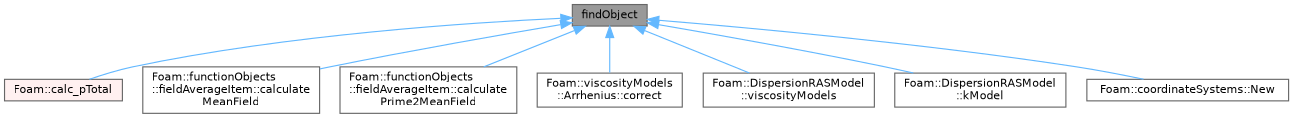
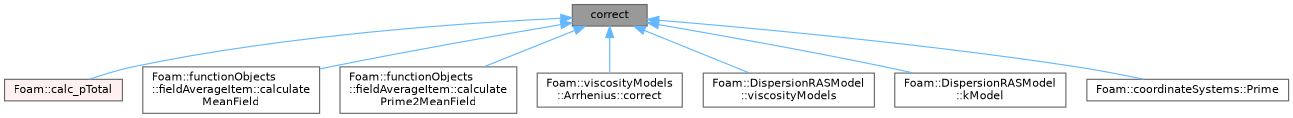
  digraph {
    rankdir=TB
    node [color=grey40 fillcolor=white fontname=Helvetica fontsize=10 shape=box style=filled]
    edge [color=steelblue1 dir=back fontname=Helvetica fontsize=10 labelfontname=Helvetica labelfontsize=10 style=solid]
-   n1 [color=gray40 fillcolor=grey60 fontcolor=black height=0.2 label=findObject width=0.4]
+   n1 [color=gray40 fillcolor=grey60 fontcolor=black height=0.2 label=correct width=0.4]
    n2 [fillcolor="#FFF0F0" height=0.2 label="Foam::calc_pTotal" width=0.4]
    n3 [height=0.2 label="Foam::functionObjects\l::fieldAverageItem::calculate\lMeanField" width=0.4]
    n4 [height=0.2 label="Foam::functionObjects\l::fieldAverageItem::calculate\lPrime2MeanField" width=0.4]
    n5 [height=0.2 label="Foam::viscosityModels\l::Arrhenius::correct" width=0.4]
    n6 [height=0.2 label="Foam::DispersionRASModel\l::viscosityModels" width=0.4]
    n7 [height=0.2 label="Foam::DispersionRASModel\l::kModel" width=0.4]
-   n8 [height=0.2 label="Foam::coordinateSystems::New" width=0.4]
+   n8 [height=0.2 label="Foam::coordinateSystems::Prime" width=0.4]
    n1 -> n2
    n1 -> n3
    n1 -> n4
    n1 -> n5
    n1 -> n6
    n1 -> n7
    n1 -> n8
  }
